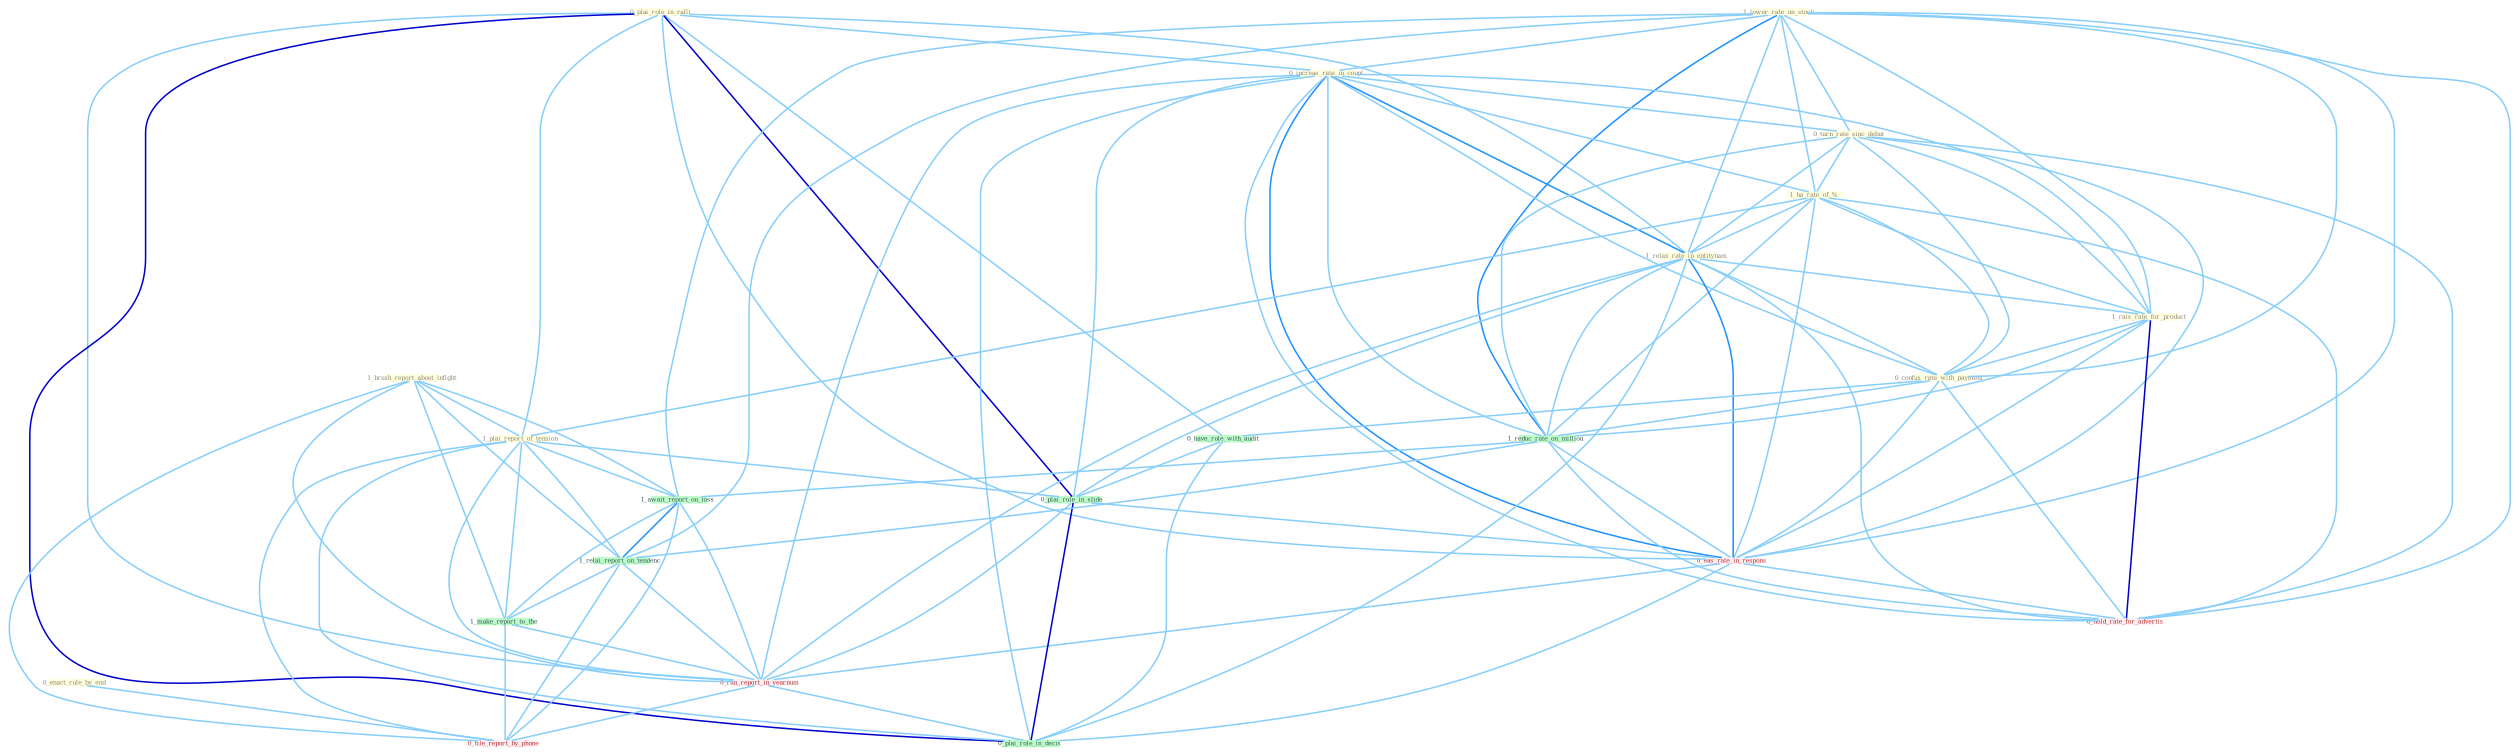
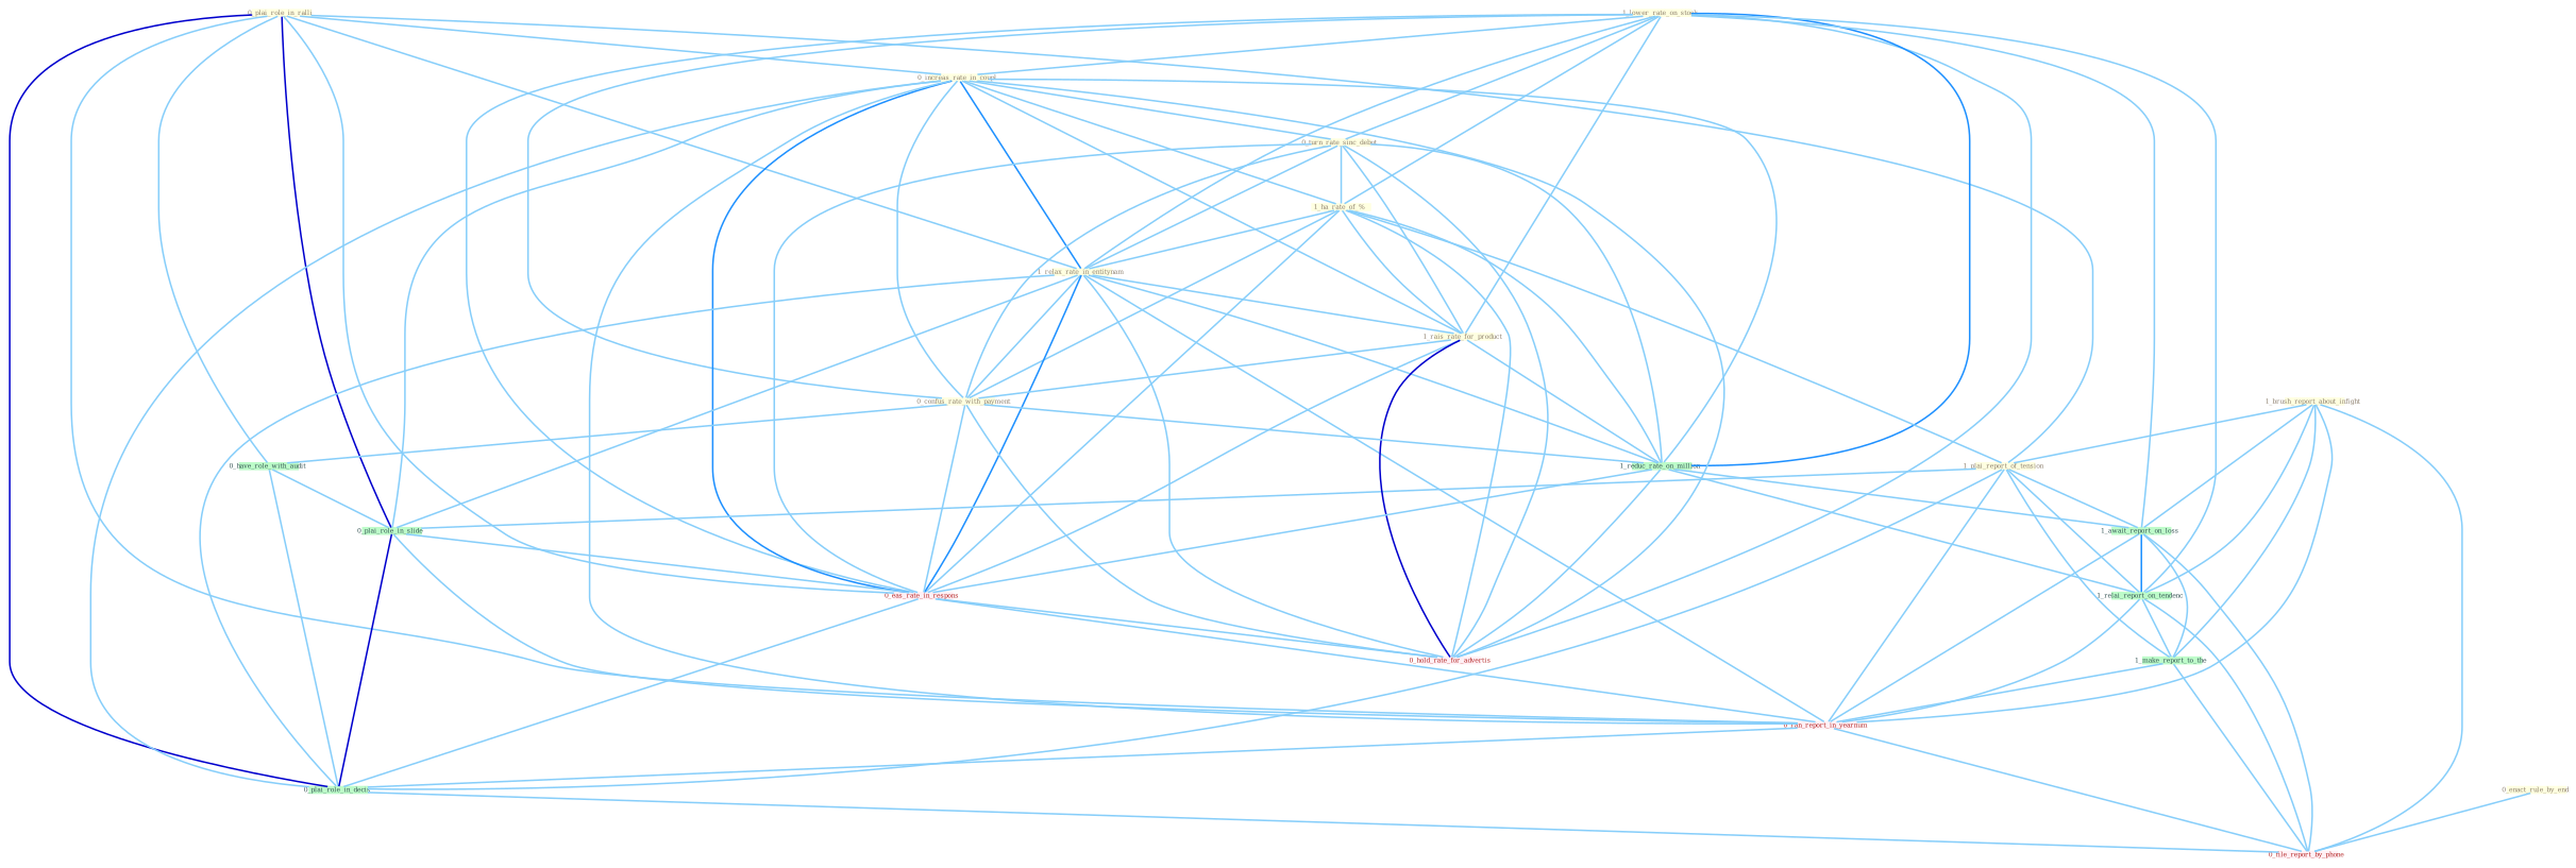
  graph {
    node [color="#ffffe0" fixedsize=true fontcolor="#8b7d6b" fontsize=4 shape=polygon style=filled]
    edge [color="#87cefa" w=1]
    "0_plai_role_in_ralli " [height=.06 width=.5]
    "1_lower_rate_on_stock " [height=.06 width=.5]
    "1_brush_report_about_infight " [height=.06 width=.5]
    "0_increas_rate_in_coupl " [height=.06 width=.5]
    "0_turn_rate_sinc_debut " [height=.06 width=.5]
    "1_ha_rate_of_% " [height=.06 width=.5]
    "0_enact_rule_by_end " [height=.06 width=.5]
    "1_relax_rate_in_entitynam " [height=.06 width=.5]
    "1_plai_report_of_tension " [height=.06 width=.5]
    "1_rais_rate_for_product " [height=.06 width=.5]
    "0_confus_rate_with_payment " [height=.06 width=.5]
    "0_eas_rate_in_respons " [color="#fff0f5" fontcolor="#b22222" height=.06 width=.5]
    "0_ran_report_in_yearnum " [color="#fff0f5" fontcolor="#b22222" height=.06 width=.5]
    "0_file_report_by_phone " [color="#fff0f5" fontcolor="#b22222" height=.06 width=.5]
    "0_hold_rate_for_advertis " [color="#fff0f5" fontcolor="#b22222" height=.06 width=.5]
    "0_have_role_with_audit " [color="#BDFCC9" fontcolor="#2f4f4f" height=.06 width=.5]
    "0_plai_role_in_slide " [color="#BDFCC9" fontcolor="#2f4f4f" height=.06 width=.5]
    "0_plai_role_in_decis " [color="#BDFCC9" fontcolor="#2f4f4f" height=.06 width=.5]
    "1_reduc_rate_on_million " [color="#BDFCC9" fontcolor="#2f4f4f" height=.06 width=.5]
    "1_await_report_on_loss " [color="#BDFCC9" fontcolor="#2f4f4f" height=.06 width=.5]
    "1_relai_report_on_tendenc " [color="#BDFCC9" fontcolor="#2f4f4f" height=.06 width=.5]
    "1_make_report_to_the " [color="#BDFCC9" fontcolor="#2f4f4f" height=.06 width=.5]
    subgraph sub_1 {
      "0_plai_role_in_ralli "
      "1_lower_rate_on_stock "
      "1_brush_report_about_infight "
      "0_increas_rate_in_coupl "
      "0_turn_rate_sinc_debut "
      "1_ha_rate_of_% "
      "0_enact_rule_by_end "
      "1_relax_rate_in_entitynam "
      "1_plai_report_of_tension "
      "1_rais_rate_for_product "
      "0_confus_rate_with_payment "
    }
    subgraph sub_2 {
      "0_eas_rate_in_respons "
      "0_ran_report_in_yearnum "
      "0_file_report_by_phone "
      "0_hold_rate_for_advertis "
    }
    "0_plai_role_in_ralli " -- "0_increas_rate_in_coupl "
    "0_plai_role_in_ralli " -- "1_relax_rate_in_entitynam "
    "0_plai_role_in_ralli " -- "1_plai_report_of_tension "
    "0_plai_role_in_ralli " -- "0_eas_rate_in_respons "
    "0_plai_role_in_ralli " -- "0_ran_report_in_yearnum "
    "0_plai_role_in_ralli " -- "0_have_role_with_audit "
    "0_plai_role_in_ralli " -- "0_plai_role_in_slide " [color="#0000cd" w=3]
    "0_plai_role_in_ralli " -- "0_plai_role_in_decis " [color="#0000cd" w=3]
    "1_lower_rate_on_stock " -- "0_increas_rate_in_coupl "
    "1_lower_rate_on_stock " -- "0_turn_rate_sinc_debut "
    "1_lower_rate_on_stock " -- "1_ha_rate_of_% "
    "1_lower_rate_on_stock " -- "1_relax_rate_in_entitynam "
    "1_lower_rate_on_stock " -- "1_rais_rate_for_product "
    "1_lower_rate_on_stock " -- "0_confus_rate_with_payment "
    "1_lower_rate_on_stock " -- "0_eas_rate_in_respons "
    "1_lower_rate_on_stock " -- "0_hold_rate_for_advertis "
    "1_lower_rate_on_stock " -- "1_reduc_rate_on_million " [color="#1e90ff" w=2]
    "1_lower_rate_on_stock " -- "1_await_report_on_loss "
    "1_lower_rate_on_stock " -- "1_relai_report_on_tendenc "
    "1_brush_report_about_infight " -- "1_plai_report_of_tension "
    "1_brush_report_about_infight " -- "0_ran_report_in_yearnum "
    "1_brush_report_about_infight " -- "0_file_report_by_phone "
    "1_brush_report_about_infight " -- "1_await_report_on_loss "
    "1_brush_report_about_infight " -- "1_relai_report_on_tendenc "
    "1_brush_report_about_infight " -- "1_make_report_to_the "
    "0_increas_rate_in_coupl " -- "0_turn_rate_sinc_debut "
    "0_increas_rate_in_coupl " -- "1_ha_rate_of_% "
    "0_increas_rate_in_coupl " -- "1_relax_rate_in_entitynam " [color="#1e90ff" w=2]
    "0_increas_rate_in_coupl " -- "1_rais_rate_for_product "
    "0_increas_rate_in_coupl " -- "0_confus_rate_with_payment "
    "0_increas_rate_in_coupl " -- "0_eas_rate_in_respons " [color="#1e90ff" w=2]
    "0_increas_rate_in_coupl " -- "0_ran_report_in_yearnum "
    "0_increas_rate_in_coupl " -- "0_hold_rate_for_advertis "
    "0_increas_rate_in_coupl " -- "0_plai_role_in_slide "
    "0_increas_rate_in_coupl " -- "0_plai_role_in_decis "
    "0_increas_rate_in_coupl " -- "1_reduc_rate_on_million "
    "0_turn_rate_sinc_debut " -- "1_ha_rate_of_% "
    "0_turn_rate_sinc_debut " -- "1_relax_rate_in_entitynam "
    "0_turn_rate_sinc_debut " -- "1_rais_rate_for_product "
    "0_turn_rate_sinc_debut " -- "0_confus_rate_with_payment "
    "0_turn_rate_sinc_debut " -- "0_eas_rate_in_respons "
    "0_turn_rate_sinc_debut " -- "0_hold_rate_for_advertis "
    "0_turn_rate_sinc_debut " -- "1_reduc_rate_on_million "
    "1_ha_rate_of_% " -- "1_relax_rate_in_entitynam "
    "1_ha_rate_of_% " -- "1_plai_report_of_tension "
    "1_ha_rate_of_% " -- "1_rais_rate_for_product "
    "1_ha_rate_of_% " -- "0_confus_rate_with_payment "
    "1_ha_rate_of_% " -- "0_eas_rate_in_respons "
    "1_ha_rate_of_% " -- "0_hold_rate_for_advertis "
    "1_ha_rate_of_% " -- "1_reduc_rate_on_million "
    "0_enact_rule_by_end " -- "0_file_report_by_phone "
    "1_relax_rate_in_entitynam " -- "1_rais_rate_for_product "
    "1_relax_rate_in_entitynam " -- "0_confus_rate_with_payment "
    "1_relax_rate_in_entitynam " -- "0_eas_rate_in_respons " [color="#1e90ff" w=2]
    "1_relax_rate_in_entitynam " -- "0_ran_report_in_yearnum "
    "1_relax_rate_in_entitynam " -- "0_hold_rate_for_advertis "
    "1_relax_rate_in_entitynam " -- "0_plai_role_in_slide "
    "1_relax_rate_in_entitynam " -- "0_plai_role_in_decis "
    "1_relax_rate_in_entitynam " -- "1_reduc_rate_on_million "
    "1_plai_report_of_tension " -- "0_ran_report_in_yearnum "
-   "1_plai_report_of_tension " -- "0_file_report_by_phone "
+   "0_plai_role_in_decis " -- "0_file_report_by_phone "
    "1_plai_report_of_tension " -- "0_plai_role_in_slide "
    "1_plai_report_of_tension " -- "0_plai_role_in_decis "
    "1_plai_report_of_tension " -- "1_await_report_on_loss "
    "1_plai_report_of_tension " -- "1_relai_report_on_tendenc "
    "1_plai_report_of_tension " -- "1_make_report_to_the "
    "1_rais_rate_for_product " -- "0_confus_rate_with_payment "
    "1_rais_rate_for_product " -- "0_eas_rate_in_respons "
    "1_rais_rate_for_product " -- "0_hold_rate_for_advertis " [color="#0000cd" w=2]
    "1_rais_rate_for_product " -- "1_reduc_rate_on_million "
    "0_confus_rate_with_payment " -- "0_eas_rate_in_respons "
    "0_confus_rate_with_payment " -- "0_hold_rate_for_advertis "
    "0_confus_rate_with_payment " -- "0_have_role_with_audit "
    "0_confus_rate_with_payment " -- "1_reduc_rate_on_million "
    "0_eas_rate_in_respons " -- "0_ran_report_in_yearnum "
    "0_eas_rate_in_respons " -- "0_hold_rate_for_advertis "
    "0_eas_rate_in_respons " -- "0_plai_role_in_decis "
    "0_ran_report_in_yearnum " -- "0_file_report_by_phone "
    "0_ran_report_in_yearnum " -- "0_plai_role_in_decis "
    "0_have_role_with_audit " -- "0_plai_role_in_slide "
    "0_have_role_with_audit " -- "0_plai_role_in_decis "
    "0_plai_role_in_slide " -- "0_eas_rate_in_respons "
    "0_plai_role_in_slide " -- "0_ran_report_in_yearnum "
    "0_plai_role_in_slide " -- "0_plai_role_in_decis " [color="#0000cd" w=3]
    "1_reduc_rate_on_million " -- "0_eas_rate_in_respons "
    "1_reduc_rate_on_million " -- "0_hold_rate_for_advertis "
    "1_reduc_rate_on_million " -- "1_await_report_on_loss "
    "1_reduc_rate_on_million " -- "1_relai_report_on_tendenc "
    "1_await_report_on_loss " -- "0_ran_report_in_yearnum "
    "1_await_report_on_loss " -- "0_file_report_by_phone "
    "1_await_report_on_loss " -- "1_relai_report_on_tendenc " [color="#1e90ff" w=2]
    "1_await_report_on_loss " -- "1_make_report_to_the "
    "1_relai_report_on_tendenc " -- "0_ran_report_in_yearnum "
    "1_relai_report_on_tendenc " -- "0_file_report_by_phone "
    "1_relai_report_on_tendenc " -- "1_make_report_to_the "
    "1_make_report_to_the " -- "0_ran_report_in_yearnum "
    "1_make_report_to_the " -- "0_file_report_by_phone "
  }
